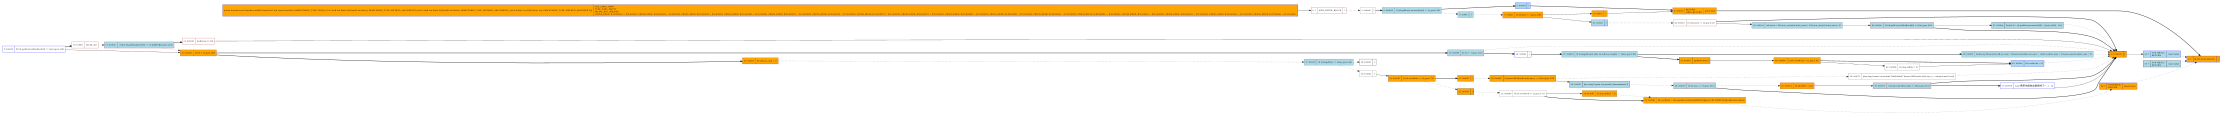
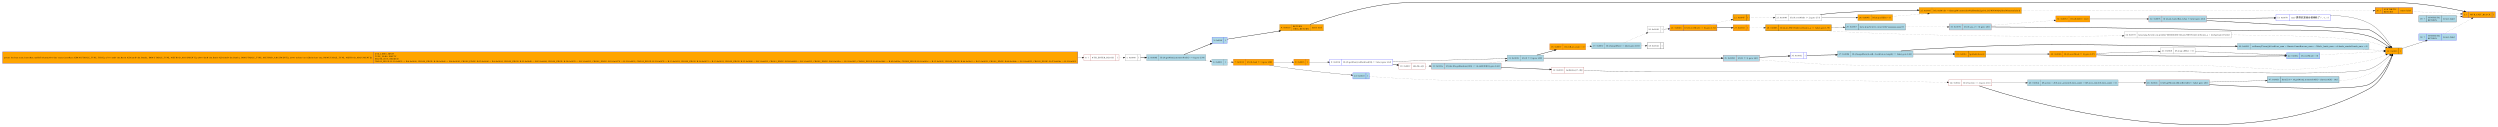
  digraph {
    fontname="Liberation Serif"
    rankdir=LR
    node [color=brown fillcolor=lightblue fontname="Liberation Serif" shape=record style=filled]
    edge [fontname="Liberation Serif" style=dotted]
    n1 [fillcolor=white label="{0\:\ ?|MTH_ENTER_BLOCK\l|l}"]
    n2 [color=gray40 fillcolor=white label="{1\:\ 0x0000|l}"]
    n3 [color=gray40 label="{2\:\ 0x000d|lif (r8.getMon().monsterPro[0] \<= 0) goto L54l}"]
    n4 [color=blue label="{3\:\ 0x000f|l}"]
    n5 [color=gray40 label="{6\:\ 0x0011|l}"]
    n6 [color=gray40 fillcolor=orange label="{4\:\ 0x0010|RETURN\lORIG_RETURN\l|statelr truel}"]
    n7 [fillcolor=orange label="{7\:\ 0x0013|lif (r8.dead != 1) goto L88l}"]
    n8 [color=blue fillcolor=orange label="{5\:\ ?|MTH_EXIT_BLOCK\l|l}"]
    n9 [fillcolor=orange label="{8\:\ 0x0015|l}"]
    n10 [color=blue label="{43\:\ 0x00c0|l}"]
    n11 [color=blue fillcolor=white label="{9\:\ 0x001d|lif (r8.getMon().isMonReel(38) == false) goto L62l}"]
    n12 [fillcolor=white label="{44\:\ 0x00c2|lif (r8.action == 2) goto L61l}"]
    n13 [fillcolor=white label="{10\:\ 0x001f|ldm.Ms.i()l}"]
-   n14 [color=gray40 fillcolor=orange label="{15\:\ 0x0035|lif (r9 != 0) goto L80l}"]
+   n14 [color=gray40 label="{15\:\ 0x0035|lif (r9 != 0) goto L80l}"]
    n15 [label="{11\:\ 0x002e|lif (dm.Ms.getRandom(100) \>= r6.skill[38][1]) goto L62l}"]
    n16 [fillcolor=orange label="{16\:\ 0x0037|lr6.enB.act_num = 1l}"]
    n17 [label="{35\:\ 0x0090|lif (r9 != 1) goto L61l}"]
    n18 [fillcolor=white label="{12\:\ 0x0030|lsetRelive(r7, r8)l}"]
    n19 [color=black fillcolor=orange label="{13\:\ 0x0033|l}"]
    n20 [color=blue label="{14\:\ ?|SYNTHETIC\lRETURN\l|lreturn falsel}"]
    n21 [color=gray40 label="{17\:\ 0x003f|lif (changeMy() == false) goto L66l}"]
    n22 [color=blue fillcolor=white label="{36\:\ 0x0092|l}"]
    n23 [color=black fillcolor=white label="{18\:\ 0x0041|l}"]
    n24 [color=gray40 fillcolor=white label="{20\:\ 0x0043|l}"]
    n25 [color=blue fillcolor=orange label="{21\:\ 0x0045|lif (r6.overMode == 0) goto L72l}"]
    n26 [color=black label="{19\:\ ?|SYNTHETIC\lRETURN\l|lreturn falsel}"]
    n27 [color=black fillcolor=orange label="{22\:\ 0x0047|l}"]
    n28 [fillcolor=orange label="{27\:\ 0x005f|l}"]
    n29 [color=gray40 fillcolor=white label="{23\:\ 0x0049|lif (r6.overMode != 2) goto L71l}"]
    n30 [color=black fillcolor=orange label="{28\:\ 0x0065|lif (main.SMSSender.i(r6).sms_a == false) goto L79l}"]
    n31 [color=gray40 fillcolor=orange label="{24\:\ 0x004b|lr6.map.sIfElse = 1l}"]
    n32 [color=gray40 fillcolor=orange label="{25\:\ 0x004f|lr6.overMode = 0larangeMonster()lsetNullBattle()lgoGO_RUNINMAP()lhealMonster(false)l}"]
    n33 [color=blue fillcolor=orange label="{26\:\ ?|SYNTHETIC\lRETURN\l|lreturn falsel}"]
    n34 [color=black label="{29\:\ 0x0067|ljava.lang.System.out.println(\"aaaaaaaaaaaaa\")l}"]
    n35 [color=gray40 fillcolor=white label="{34\:\ 0x007f|ljava.lang.System.out.println(\"bbbbbbbbbb\")lmain.SMSSender.i(r6).sms_a = truelgoGameOver()l}"]
    n36 [label="{30\:\ 0x0070|lif (r6.say_c != 0) goto L61l}"]
    n37 [fillcolor=orange label="{31\:\ 0x0072|lr6.isKillAll = truel}"]
    n38 [label="{32\:\ 0x0076|lif (main.GameRun.isSay != false) goto L61l}"]
    n39 [color=blue fillcolor=white label="{33\:\ 0x0078|lsay(\"携带的宠物全都牺牲了!\", \-1, 1)l}"]
    n40 [color=gray40 label="{37\:\ 0x009d|lif (changeMon(r6.enB, r6.enB.mon.length) == false) goto L84l}"]
    n41 [color=gray40 label="{38\:\ 0x009f|lsetEnemyThrow()lr6.enB.act_num = 0lmain.GameRun.run_state = \-50lr6.t_battle_state = r6.battle_statelr6.battle_state = 0l}"]
    n42 [color=black fillcolor=orange label="{39\:\ 0x00b1|lgoBattleItem()l}"]
    n43 [fillcolor=orange label="{40\:\ 0x00b6|lif (r6.overMode != 2) goto L87l}"]
    n44 [color=gray40 fillcolor=white label="{41\:\ 0x00b8|lr6.map.sIfElse = 0l}"]
    n45 [color=blue label="{42\:\ 0x00bc|lr6.overMode = 0l}"]
    n46 [color=gray40 label="{45\:\ 0x00c4|lr8.action = 2lr6.now_action[r6.mini_state] = 0lr6.now_time[r6.mini_state] = 0l}"]
    n47 [label="{46\:\ 0x00dc|lif (r8.getMon().isMonReel(40) != false) goto L61l}"]
    n48 [color=black label="{47\:\ 0x00de|lbyte[] r0 = r8.getMon().monsterlr0[6] = (byte) (r0[6] \- 10)l}"]
    n49 [color=blue fillcolor=orange label="{private boolean main.GameRun.runHitToState((r6v0 'this' main.GameRun A[IMMUTABLE_TYPE, THIS]), (r7v0 'amB' dm.Battle A[D('amB' dm.Battle), IMMUTABLE_TYPE, METHOD_ARGUMENT]), (r8v0 'dmB' dm.Battle A[D('dmB' dm.Battle), IMMUTABLE_TYPE, METHOD_ARGUMENT]), (r9v0 'mState' int A[D('mState' int), IMMUTABLE_TYPE, METHOD_ARGUMENT]))  | USE_LINES_HINTS\lTYPE_VARS: EMPTY\lINLINE_NOT_NEEDED\lCROSS_EDGE: B:13:0x0033 \-\> B:4:0x0010, CROSS_EDGE: B:18:0x0041 \-\> B:4:0x0010, CROSS_EDGE: B:25:0x004f \-\> B:4:0x0010, CROSS_EDGE: B:23:0x0049 \-\> B:25:0x004f, CROSS_EDGE: B:30:0x0070 \-\> B:13:0x0033, CROSS_EDGE: B:32:0x0076 \-\> B:13:0x0033, CROSS_EDGE: B:33:0x0078 \-\> B:13:0x0033, CROSS_EDGE: B:34:0x007f \-\> B:13:0x0033, CROSS_EDGE: B:35:0x0090 \-\> B:13:0x0033, CROSS_EDGE: B:38:0x009f \-\> B:13:0x0033, CROSS_EDGE: B:42:0x00bc \-\> B:13:0x0033, CROSS_EDGE: B:40:0x00b6 \-\> B:42:0x00bc, CROSS_EDGE: B:9:0x001d \-\> B:15:0x0035, CROSS_EDGE: B:44:0x00c2 \-\> B:13:0x0033, CROSS_EDGE: B:46:0x00dc \-\> B:13:0x0033, CROSS_EDGE: B:47:0x00de \-\> B:13:0x0033\l}"]
    n1 -> n2
    n2 -> n3 [style=bold]
    n3 -> n4 [style=bold]
    n3 -> n5
    n4 -> n6 [style=bold]
    n5 -> n7
    n6 -> n8 [style=bold]
    n7 -> n9 [style=solid]
    n7 -> n10 [style=solid]
-   n9 -> n6 [style=solid]
+   n9 -> n11 [style=solid]
    n10 -> n12
    n11 -> n13 [style=bold]
    n11 -> n14 [style=solid]
    n12 -> n19 [style=bold]
    n12 -> n46 [style=solid]
    n13 -> n15
    n14 -> n16 [style=bold]
    n14 -> n17 [style=bold]
    n15 -> n14
    n15 -> n18 [style=bold]
    n16 -> n21
    n17 -> n19
    n17 -> n22 [style=bold]
    n18 -> n19 [style=solid]
    n19 -> n20 [style=solid]
    n20 -> n8
    n21 -> n23
    n21 -> n24
    n22 -> n40 [style=bold]
    n24 -> n25 [style=solid]
    n25 -> n27
    n25 -> n28 [style=bold]
    n26 -> n8
    n27 -> n29
    n28 -> n30
    n29 -> n31 [style=solid]
    n29 -> n32 [style=bold]
    n30 -> n34 [style=solid]
    n30 -> n35
    n31 -> n32
    n32 -> n33
    n33 -> n8
    n34 -> n36
    n35 -> n19
    n36 -> n19 [style=bold]
    n36 -> n37
    n37 -> n38 [style=solid]
    n38 -> n19 [style=bold]
    n38 -> n39 [style=bold]
    n39 -> n19 [style=solid]
    n40 -> n41 [style=bold]
    n40 -> n42 [style=bold]
    n41 -> n19
    n42 -> n43 [style=solid]
    n43 -> n44 [style=solid]
    n43 -> n45 [style=bold]
    n44 -> n45 [style=solid]
    n45 -> n19
    n46 -> n47 [style=solid]
    n47 -> n19 [style=bold]
    n47 -> n48 [style=solid]
    n48 -> n19
    n49 -> n1 [style=solid]
  }
